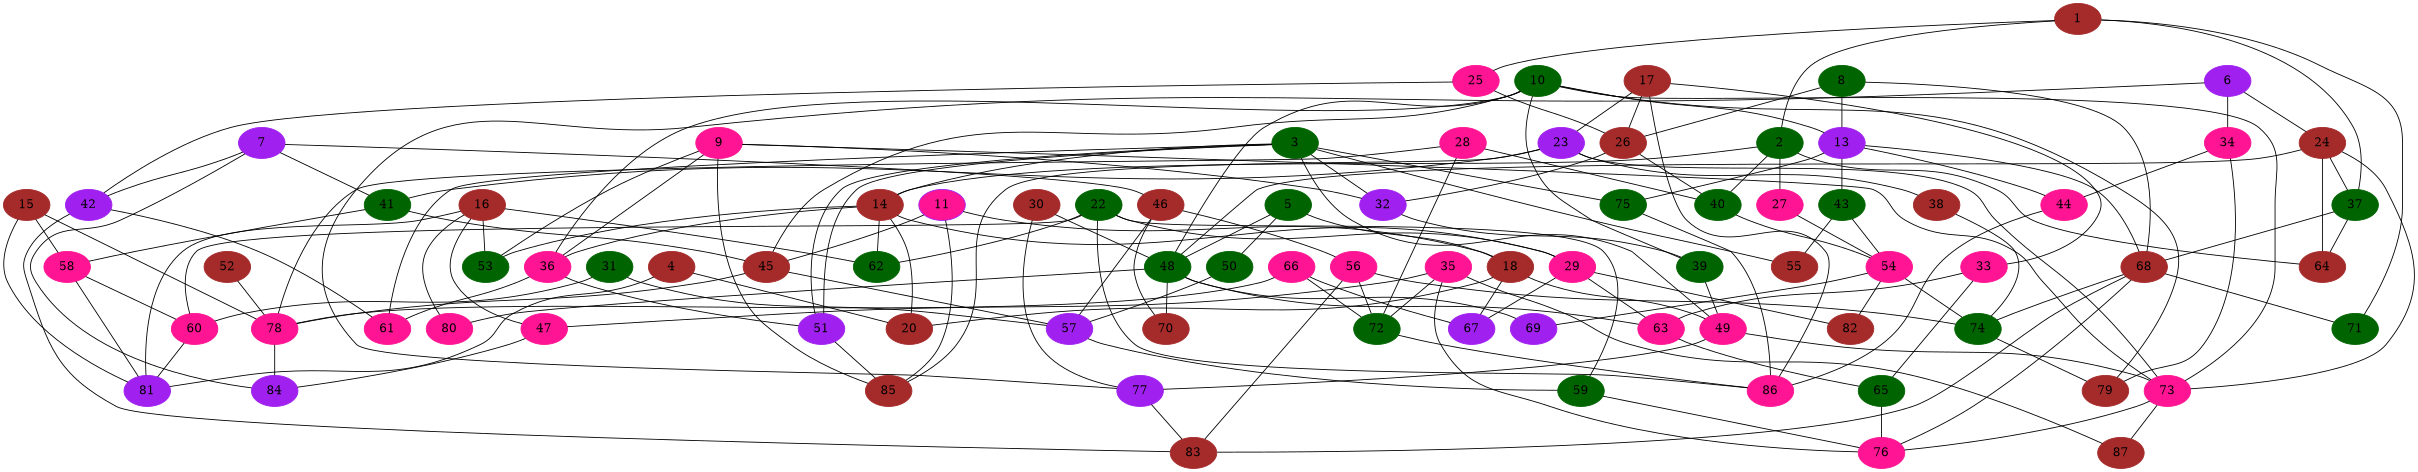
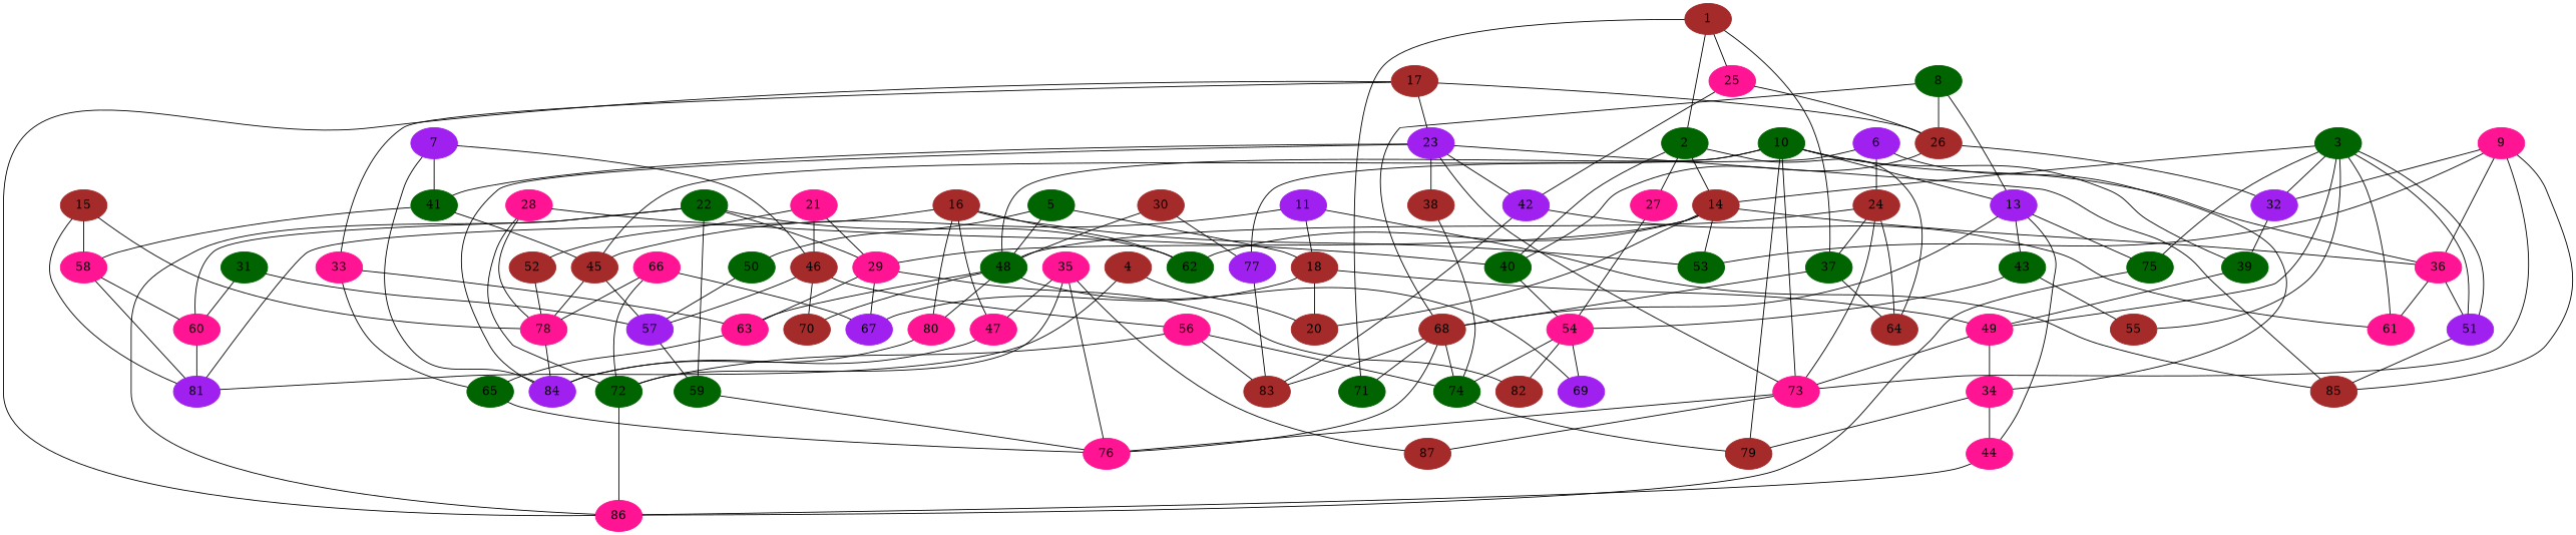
  graph {
    node [color=deeppink style=filled]
    1 [color=brown]
    2 [color=darkgreen]
    25
    37 [color=darkgreen]
    71 [color=darkgreen]
    14 [color=brown]
    27
    40 [color=darkgreen]
    64 [color=brown]
    26 [color=brown]
    42 [color=purple]
    68 [color=brown]
    20 [color=brown]
    36
    53 [color=darkgreen]
    29
    62 [color=darkgreen]
    54
    3 [color=darkgreen]
    32 [color=purple]
    49
    51 [color=purple]
    55 [color=brown]
    61
    75 [color=darkgreen]
    39 [color=darkgreen]
    77 [color=purple]
    73
    85 [color=brown]
    86
    4 [color=brown]
    81 [color=purple]
    5 [color=darkgreen]
    18 [color=brown]
    48 [color=darkgreen]
    50 [color=darkgreen]
    67 [color=purple]
    80
    63
    70 [color=brown]
    69 [color=purple]
    57 [color=purple]
    6 [color=purple]
    24 [color=brown]
    34
    79 [color=brown]
    44
    83 [color=brown]
    7 [color=purple]
    41 [color=darkgreen]
    46 [color=brown]
    84 [color=purple]
    45 [color=brown]
    58
    56
    8 [color=darkgreen]
    13 [color=purple]
    43 [color=darkgreen]
    74 [color=darkgreen]
    76
    9
    87 [color=brown]
    10 [color=darkgreen]
    78
-   11 [color=purple fillcolor=deeppink]
+   11 [color=purple]
+   21
    52 [color=brown]
    82 [color=brown]
    15 [color=brown]
    60
    16 [color=brown]
    47
    17 [color=brown]
    23 [color=purple]
    33
    38 [color=brown]
    65 [color=darkgreen]
    22 [color=darkgreen]
    59 [color=darkgreen]
    28
    72 [color=darkgreen]
    30 [color=brown]
    31 [color=darkgreen]
    35
    66
    1 -- 2
    1 -- 25
    1 -- 37
    1 -- 71
    2 -- 14
    2 -- 27
    2 -- 40
    2 -- 64
    25 -- 26
    25 -- 42
    37 -- 64
    37 -- 68
    14 -- 20
    14 -- 36
    14 -- 53
    14 -- 29
    14 -- 62
    27 -- 54
    40 -- 54
    26 -- 40
    26 -- 32
    42 -- 61
    42 -- 83
    68 -- 71
    68 -- 83
    68 -- 74
    68 -- 76
    36 -- 51
    36 -- 61
    29 -- 67
    29 -- 63
    29 -- 82
    54 -- 69
    54 -- 74
    54 -- 82
    3 -- 14
    3 -- 32
    3 -- 49
    3 -- 51
    3 -- 51
    3 -- 55
    3 -- 61
    3 -- 75
    32 -- 39
-   49 -- 77
+   49 -- 34
    49 -- 73
    51 -- 85
    75 -- 86
    39 -- 49
    77 -- 83
    73 -- 76
    73 -- 87
    4 -- 20
    4 -- 81
    5 -- 18
    5 -- 48
    5 -- 50
    18 -- 20
    18 -- 49
    18 -- 67
    48 -- 80
    48 -- 63
    48 -- 70
    48 -- 69
    50 -- 57
+   80 -- 84
    63 -- 65
    57 -- 59
    6 -- 77
    6 -- 24
    6 -- 34
    24 -- 37
    24 -- 64
    24 -- 73
    24 -- 48
    34 -- 79
    34 -- 44
    44 -- 86
    7 -- 41
    7 -- 46
    7 -- 84
    41 -- 45
    41 -- 58
    46 -- 70
    46 -- 57
    46 -- 56
    45 -- 57
    45 -- 78
    58 -- 81
    58 -- 60
    56 -- 83
    56 -- 74
    56 -- 72
    8 -- 26
    8 -- 68
    8 -- 13
    13 -- 68
    13 -- 75
    13 -- 44
    13 -- 43
    43 -- 54
    43 -- 55
    74 -- 79
    9 -- 36
    9 -- 53
    9 -- 32
    9 -- 73
    9 -- 85
    10 -- 36
    10 -- 39
    10 -- 73
    10 -- 48
    10 -- 79
    10 -- 45
    10 -- 13
    78 -- 84
    11 -- 85
    11 -- 18
    11 -- 45
+   21 -- 29
+   21 -- 46
+   21 -- 52
    52 -- 78
    15 -- 81
    15 -- 58
    15 -- 78
    60 -- 81
    16 -- 53
    16 -- 62
    16 -- 81
    16 -- 80
    16 -- 47
    47 -- 84
    17 -- 26
    17 -- 86
    17 -- 23
    17 -- 33
-   7 -- 42
+   23 -- 42
    23 -- 73
    23 -- 85
    23 -- 41
+   23 -- 84
    23 -- 38
    33 -- 63
    33 -- 65
    38 -- 74
    65 -- 76
    22 -- 29
    22 -- 62
    22 -- 86
    22 -- 60
    22 -- 59
    59 -- 76
    28 -- 40
    28 -- 78
    28 -- 72
    72 -- 86
    30 -- 77
    30 -- 48
    31 -- 57
    31 -- 60
    35 -- 76
    35 -- 87
    35 -- 47
    35 -- 72
    66 -- 67
    66 -- 78
    66 -- 72
  }
